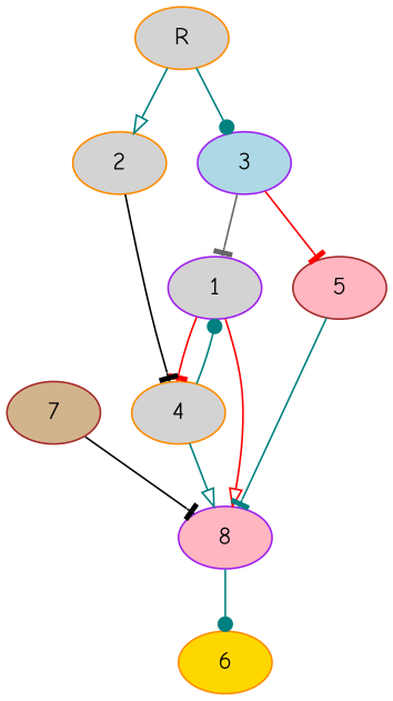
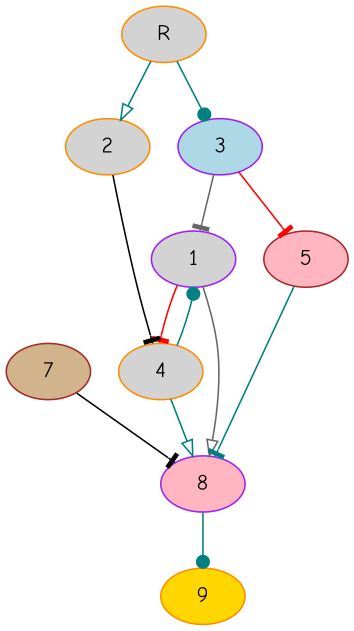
  digraph {
    fontname="Comic Neue"
    node [color=darkorange fillcolor=lightgrey fontname="Comic Neue" style=filled]
    edge [arrowhead=tee color=teal fontname="Comic Neue"]
    1 [color=purple]
    4
    8 [color=purple fillcolor=lightpink]
-   9 [fillcolor=gold label=6]
+   9 [fillcolor=gold]
    2
    7 [color=brown fillcolor=tan]
    3 [color=purple fillcolor=lightblue]
    5 [color=brown fillcolor=lightpink]
    R
    1 -> 4 [color=red]
-   1 -> 8 [arrowhead=onormal color=red]
+   1 -> 8 [arrowhead=onormal color=gray40]
    4 -> 1 [arrowhead=dot]
    4 -> 8 [arrowhead=onormal]
    8 -> 9 [arrowhead=dot]
    2 -> 4 [color=black]
    7 -> 8 [color=black]
    3 -> 1 [color=gray40]
    3 -> 5 [color=red]
    5 -> 8
    R -> 2 [arrowhead=onormal]
    R -> 3 [arrowhead=dot]
  }
